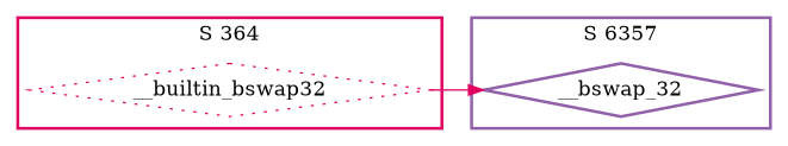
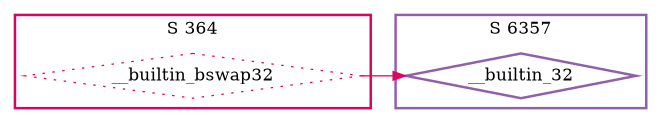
  digraph {
    rankdir=LR
    node [shape=diamond]
    n1 [color="#E00060" label=__builtin_bswap32 style=dotted]
-   n2 [color="#9060A8" label=__bswap_32 style=bold]
+   n2 [color="#9060A8" label=__builtin_32 style=bold]
    subgraph cluster_1 {
      color="#E00060"
      label="S 364"
      style=bold
      n1
    }
    subgraph cluster_2 {
      color="#9060A8"
      label="S 6357"
      style=bold
      n2
    }
    n1 -> n2 [color="#E00060"]
  }
